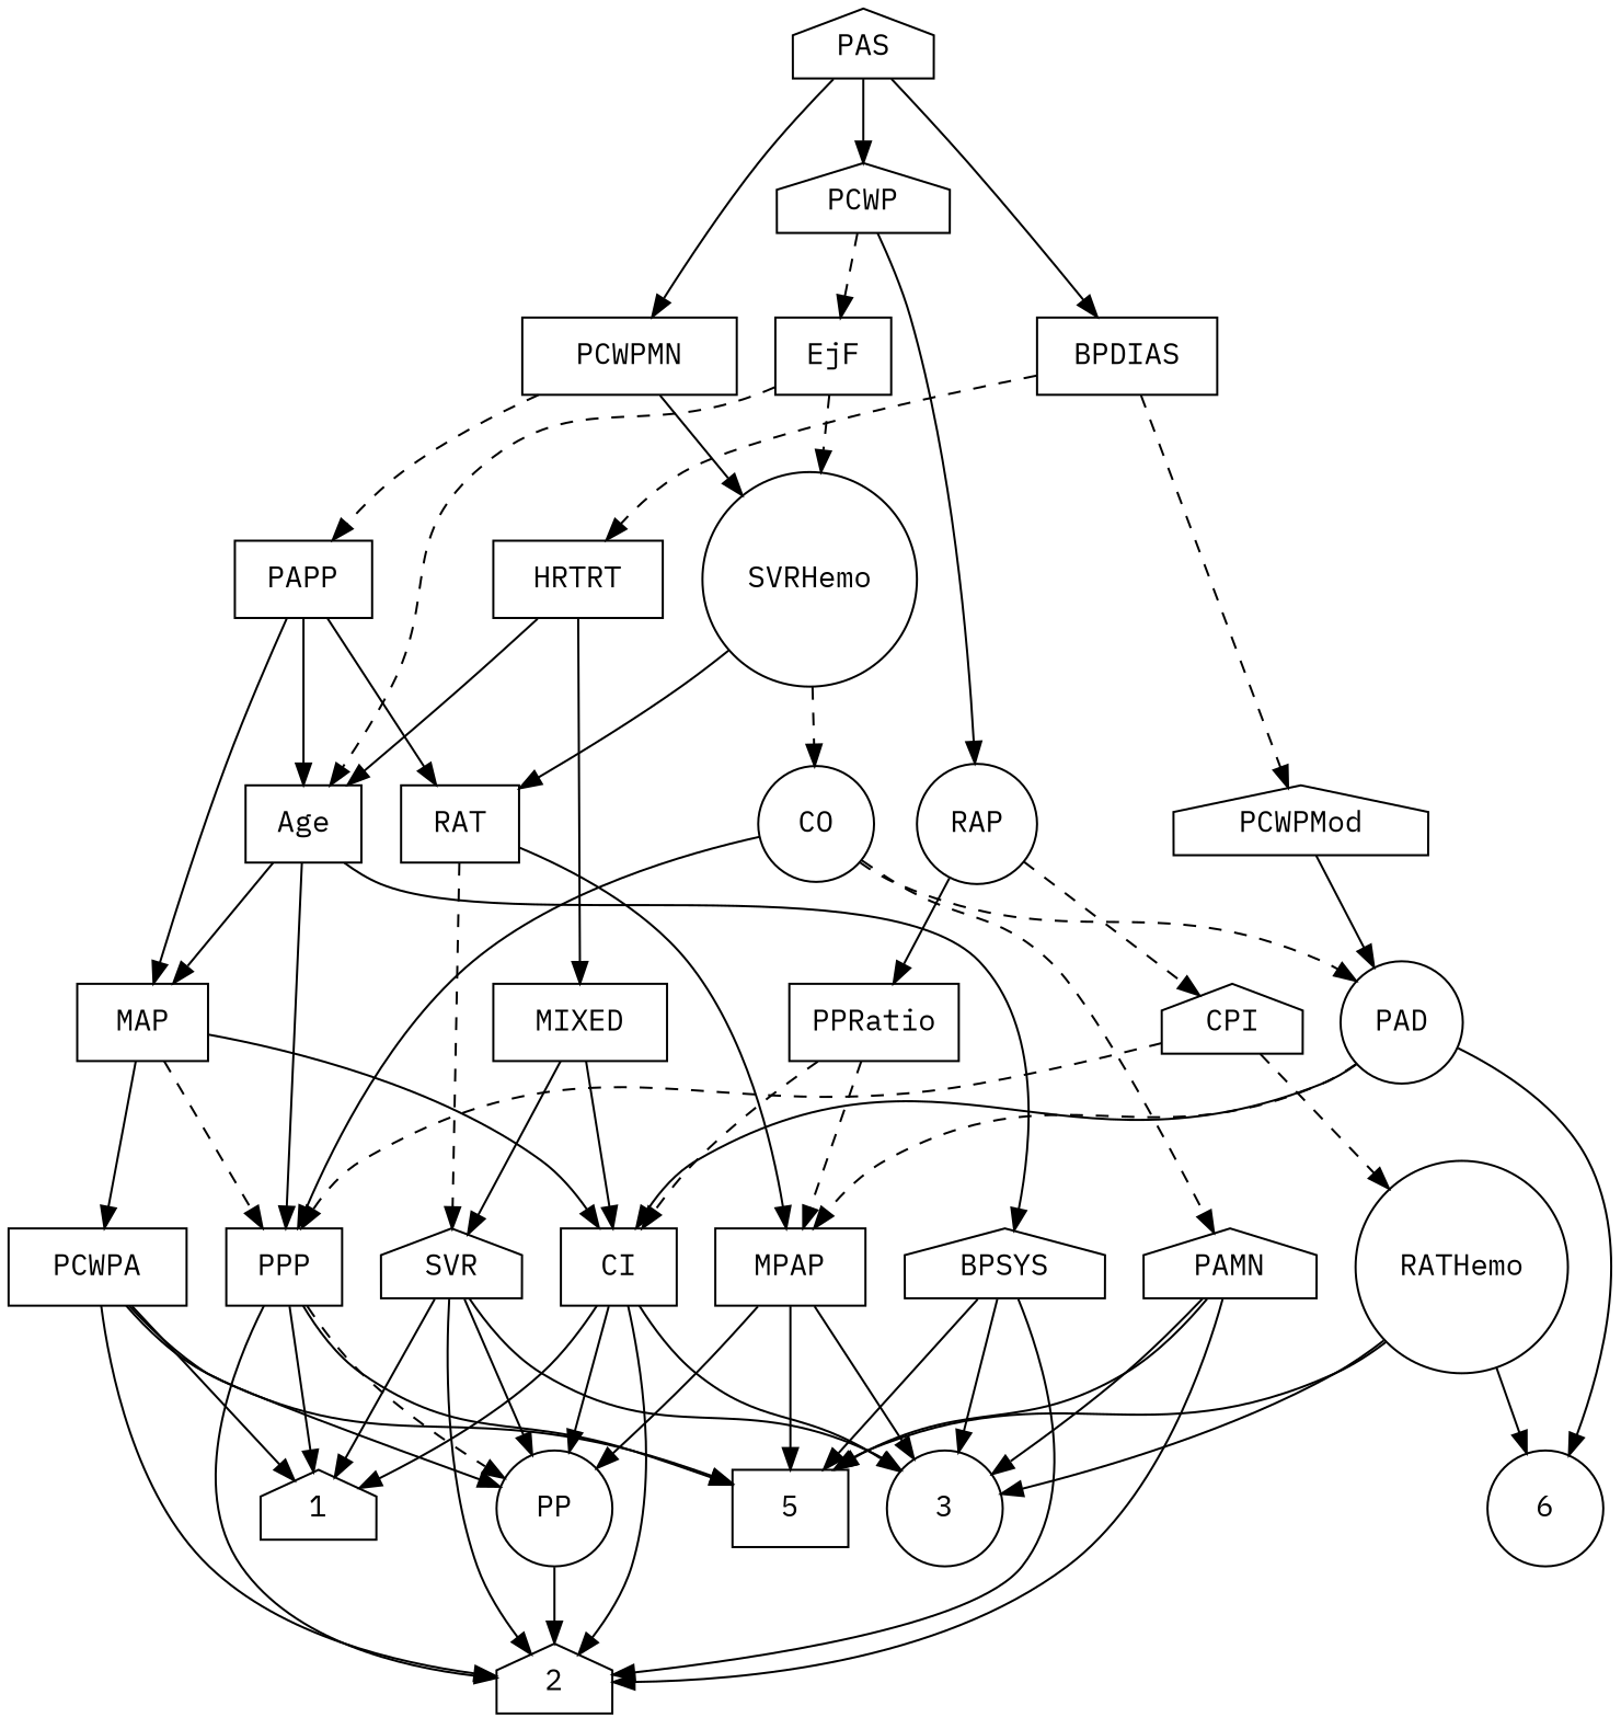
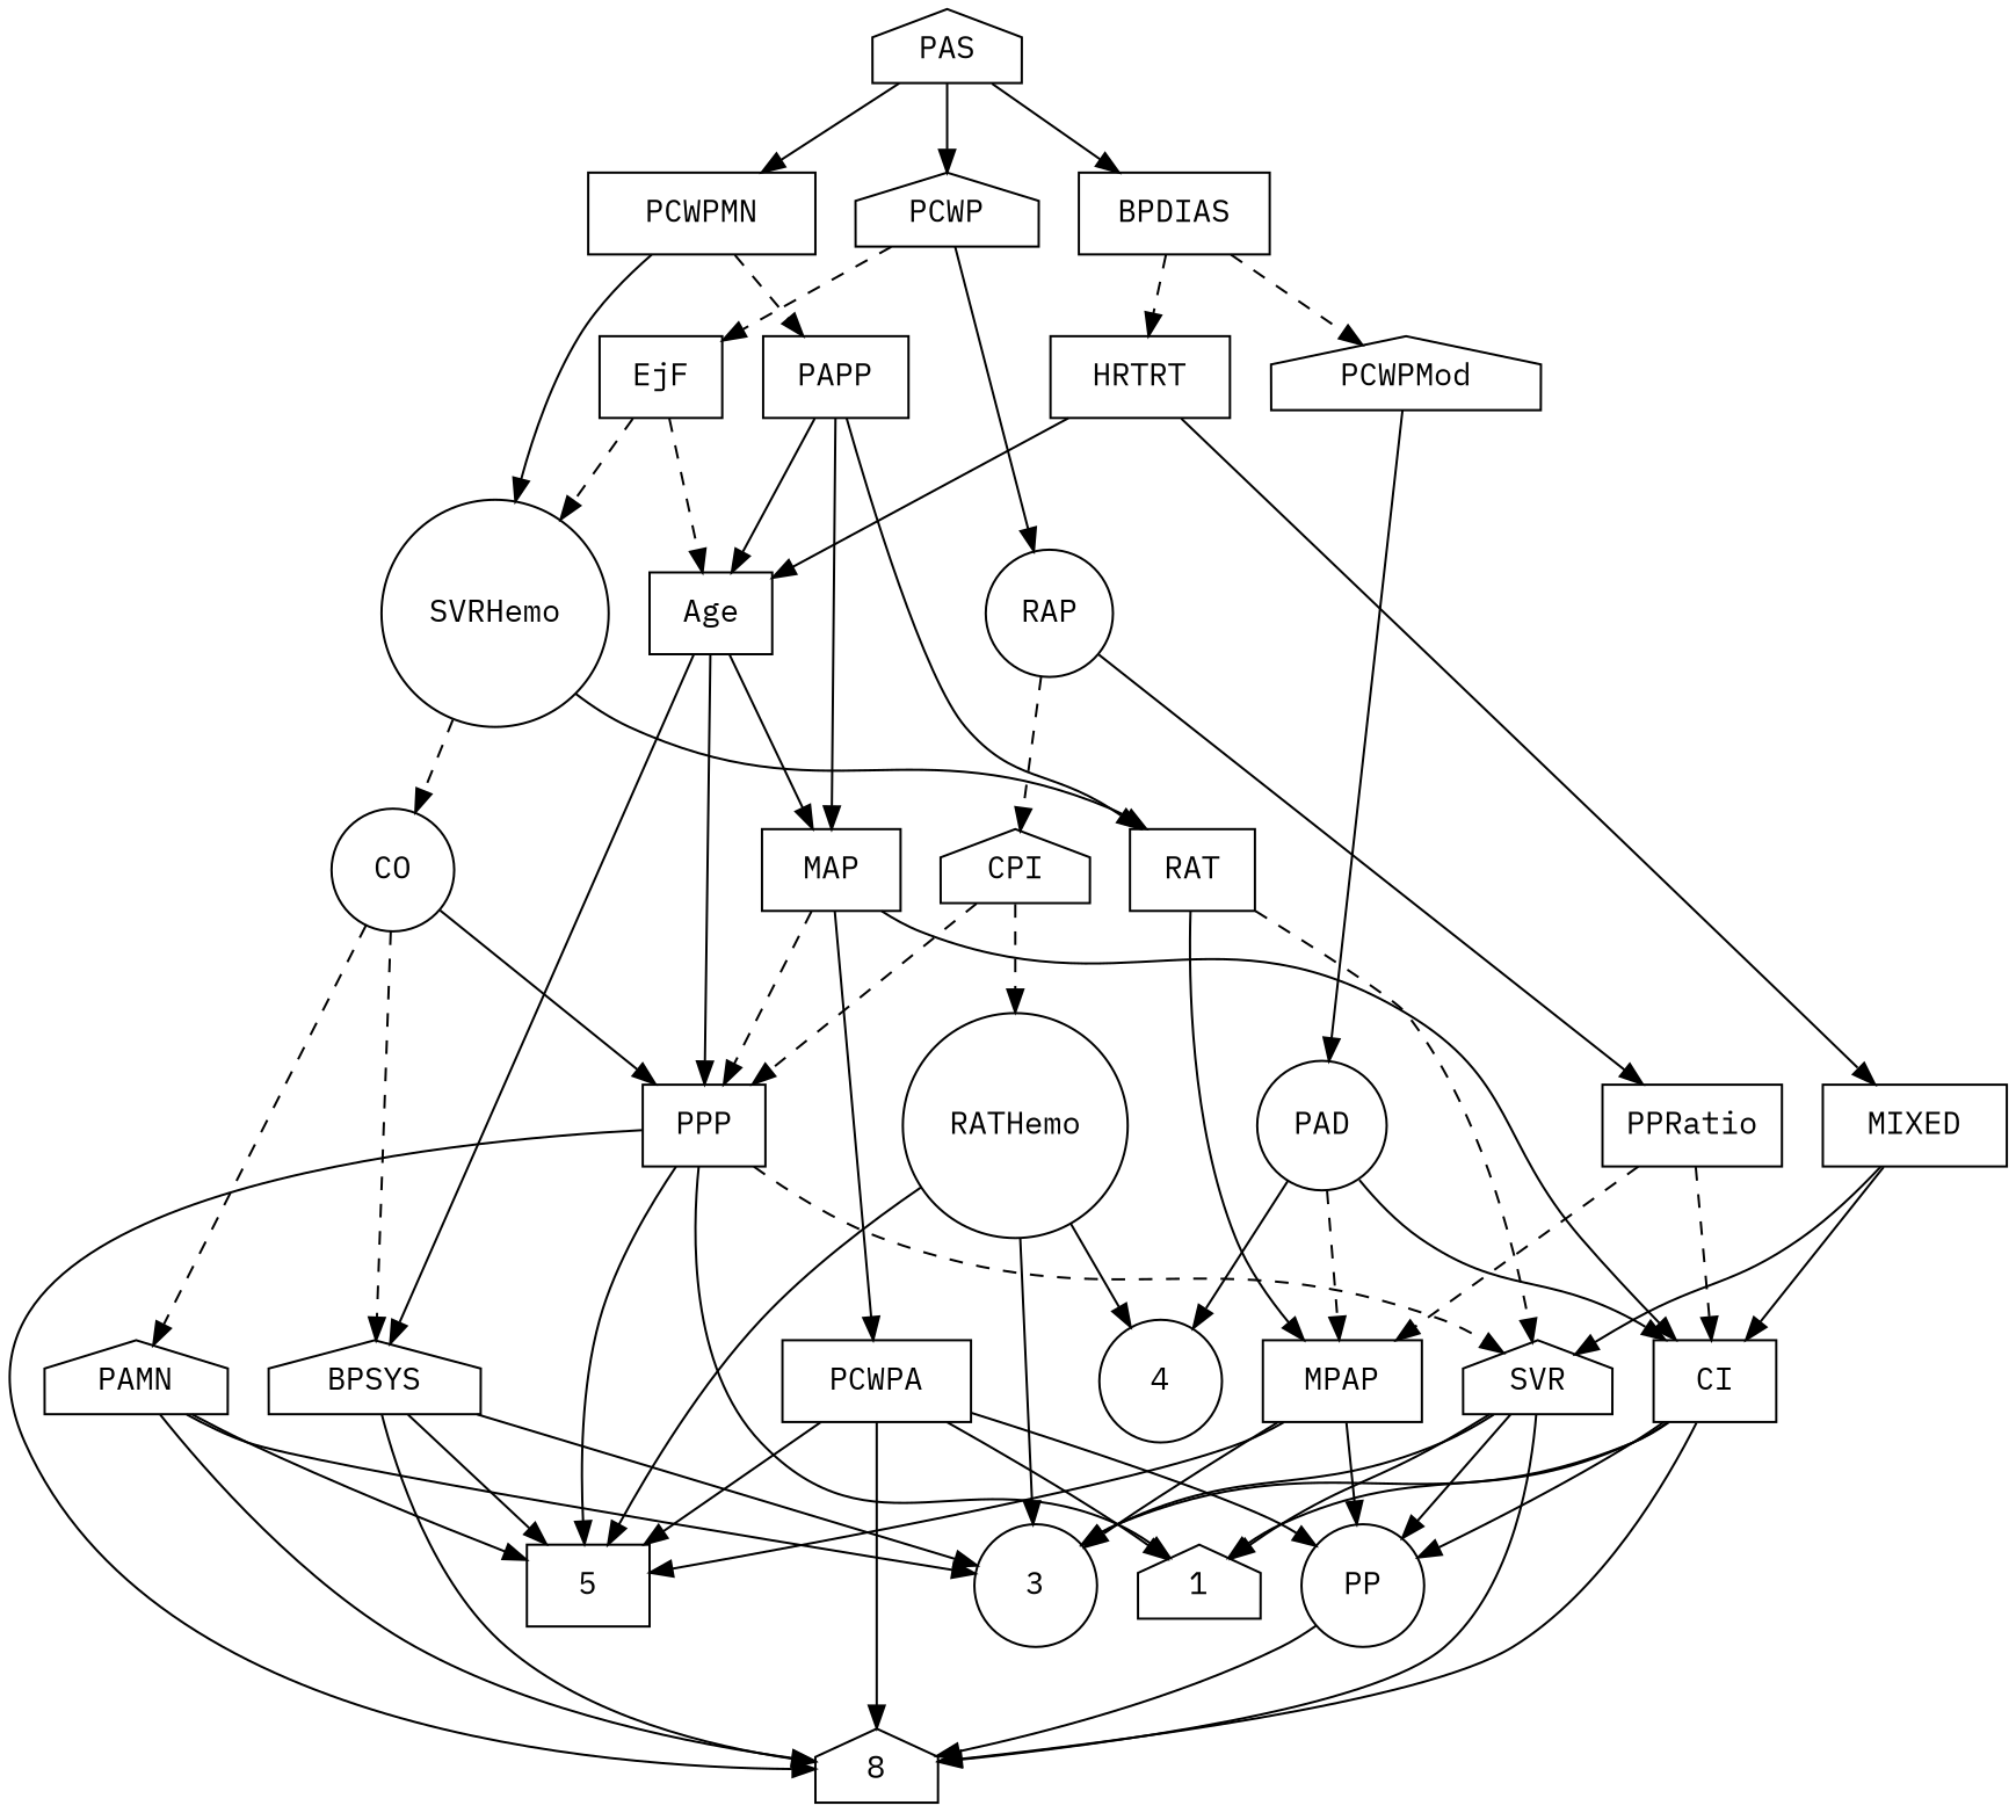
  strict digraph {
    fontname="IBM Plex Mono"
    node [fontname="IBM Plex Mono" shape=box]
    edge [fontname="IBM Plex Mono" style=solid]
    1 [height=0.5 shape=house width=0.75]
-   2 [height=0.5 shape=house width=0.75]
+   2 [height=0.5 shape=house width=0.75 label=8]
    3 [height=0.5 shape=circle width=0.75]
-   4 [height=0.5 shape=circle width=0.75 label=6]
+   4 [height=0.5 shape=circle width=0.75]
    5 [height=0.5 width=0.75]
    Age [height=0.5 width=0.75]
    BPSYS [height=0.5 shape=house width=1.0471]
    PPP [height=0.5 width=0.75]
    MAP [height=0.5 width=0.84854]
    SVR [height=0.5 shape=house width=0.77632]
    PP [height=0.5 shape=circle width=0.75]
    EjF [height=0.5 width=0.75]
    SVRHemo [height=0.5 shape=circle width=1.3902]
    PPRatio [height=0.5 width=1.1013]
    CI [height=0.5 width=0.75]
    MPAP [height=0.5 width=0.97491]
    RAP [height=0.5 shape=circle width=0.77632]
    CPI [height=0.5 shape=house width=0.75]
    RATHemo [height=0.5 shape=circle width=1.3721]
    PCWPA [height=0.5 width=1.1555]
    MIXED [height=0.5 width=1.1193]
    PAD [height=0.5 shape=circle width=0.79437]
    CO [height=0.5 shape=circle width=0.75]
    PAMN [height=0.5 shape=house width=1.011]
    PAS [height=0.5 shape=house width=0.75]
    PCWPMN [height=0.5 width=1.3902]
    BPDIAS [height=0.5 width=1.1735]
    PCWP [height=0.5 shape=house width=0.97491]
    PAPP [height=0.5 width=0.88464]
    PCWPMod [height=0.5 shape=house width=1.4443]
    HRTRT [height=0.5 width=1.1013]
    RAT [height=0.5 width=0.75827]
    Age -> BPSYS
    Age -> PPP
    Age -> MAP
    BPSYS -> 2
    BPSYS -> 3
    BPSYS -> 5
    PPP -> 1
    PPP -> 2
    PPP -> 5
-   PPP -> PP [style=dashed]
+   PPP -> SVR [style=dashed]
    MAP -> PPP [style=dashed]
    MAP -> CI
    MAP -> PCWPA
    SVR -> 1
    SVR -> 2
    SVR -> 3
    SVR -> PP
    PP -> 2
    EjF -> Age [style=dashed]
    EjF -> SVRHemo [style=dashed]
    SVRHemo -> CO [style=dashed]
    SVRHemo -> RAT
    PPRatio -> CI [style=dashed]
    PPRatio -> MPAP [style=dashed]
    CI -> 1
    CI -> 2
    CI -> 3
    CI -> PP
    MPAP -> 3
    MPAP -> 5
    MPAP -> PP
    RAP -> PPRatio
    RAP -> CPI [style=dashed]
    CPI -> PPP [style=dashed]
    CPI -> RATHemo [style=dashed]
    RATHemo -> 3
    RATHemo -> 4
    RATHemo -> 5
    PCWPA -> 1
    PCWPA -> 2
    PCWPA -> 5
    PCWPA -> PP
    MIXED -> SVR
    MIXED -> CI
    PAD -> 4
    PAD -> CI
    PAD -> MPAP [style=dashed]
-   CO -> PAD [style=dashed]
+   CO -> BPSYS [style=dashed]
    CO -> PPP
    CO -> PAMN [style=dashed]
    PAMN -> 2
    PAMN -> 3
    PAMN -> 5
    PAS -> PCWPMN
    PAS -> BPDIAS
    PAS -> PCWP
    PCWPMN -> SVRHemo
    PCWPMN -> PAPP [style=dashed]
    BPDIAS -> PCWPMod [style=dashed]
    BPDIAS -> HRTRT [style=dashed]
    PCWP -> EjF [style=dashed]
    PCWP -> RAP
    PAPP -> Age
    PAPP -> MAP
    PAPP -> RAT
    PCWPMod -> PAD
    HRTRT -> Age
    HRTRT -> MIXED
    RAT -> SVR [style=dashed]
    RAT -> MPAP
  }
